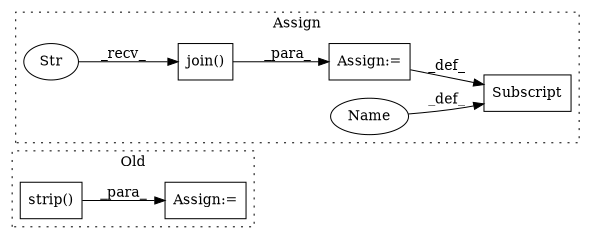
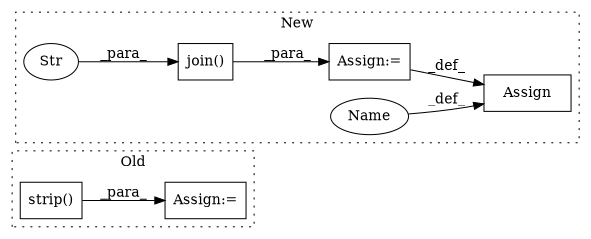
  digraph {
    rankdir=LR
    node [a=75 l=3 shape=box]
    n1 [l=25 label="strip()" s=3758]
    n2 [a=68 label="Assign:=" s=3755]
    n3 [l="9,1" label="join()" s="3733,3752"]
    n4 [a=66 label=Str s=3733 shape=ellipse]
    n5 [a=68 l=2 label="Assign:=" s=3731]
-   n6 [a=63 l="23,0" label=Subscript s="3708,0"]
+   n6 [a=63 l="23,0" label=Assign s="3708,0"]
    n7 [a=87 l=4 label=Name s=3726 shape=ellipse]
    subgraph cluster_1 {
      label=Old
      style=dotted
      n1
      n2
    }
    subgraph cluster_2 {
-     label=Assign
+     label=New
      style=dotted
      n3
      n4
      n5
      n6
      n7
    }
    n1 -> n2 [label=_para_]
    n3 -> n5 [label=_para_]
-   n4 -> n3 [label=_recv_]
+   n4 -> n3 [label=_para_]
    n5 -> n6 [label=_def_]
    n7 -> n6 [label=_def_]
  }
